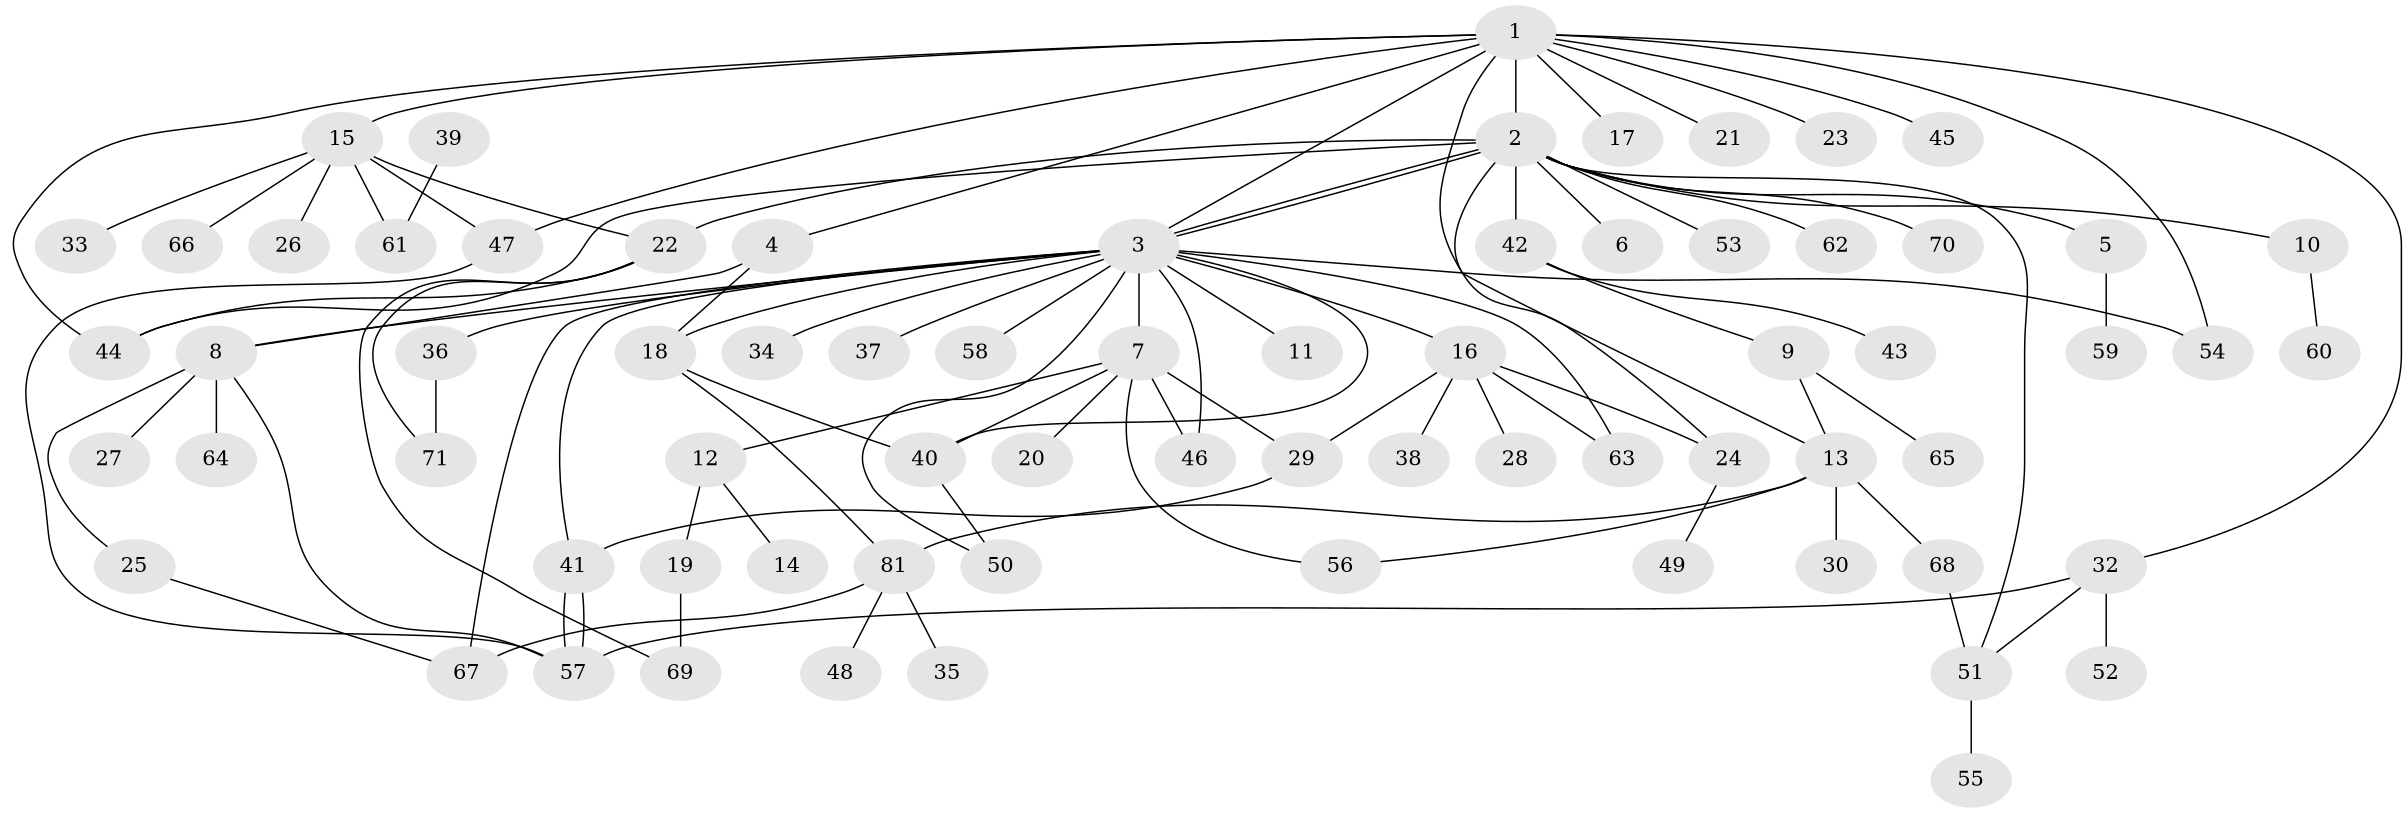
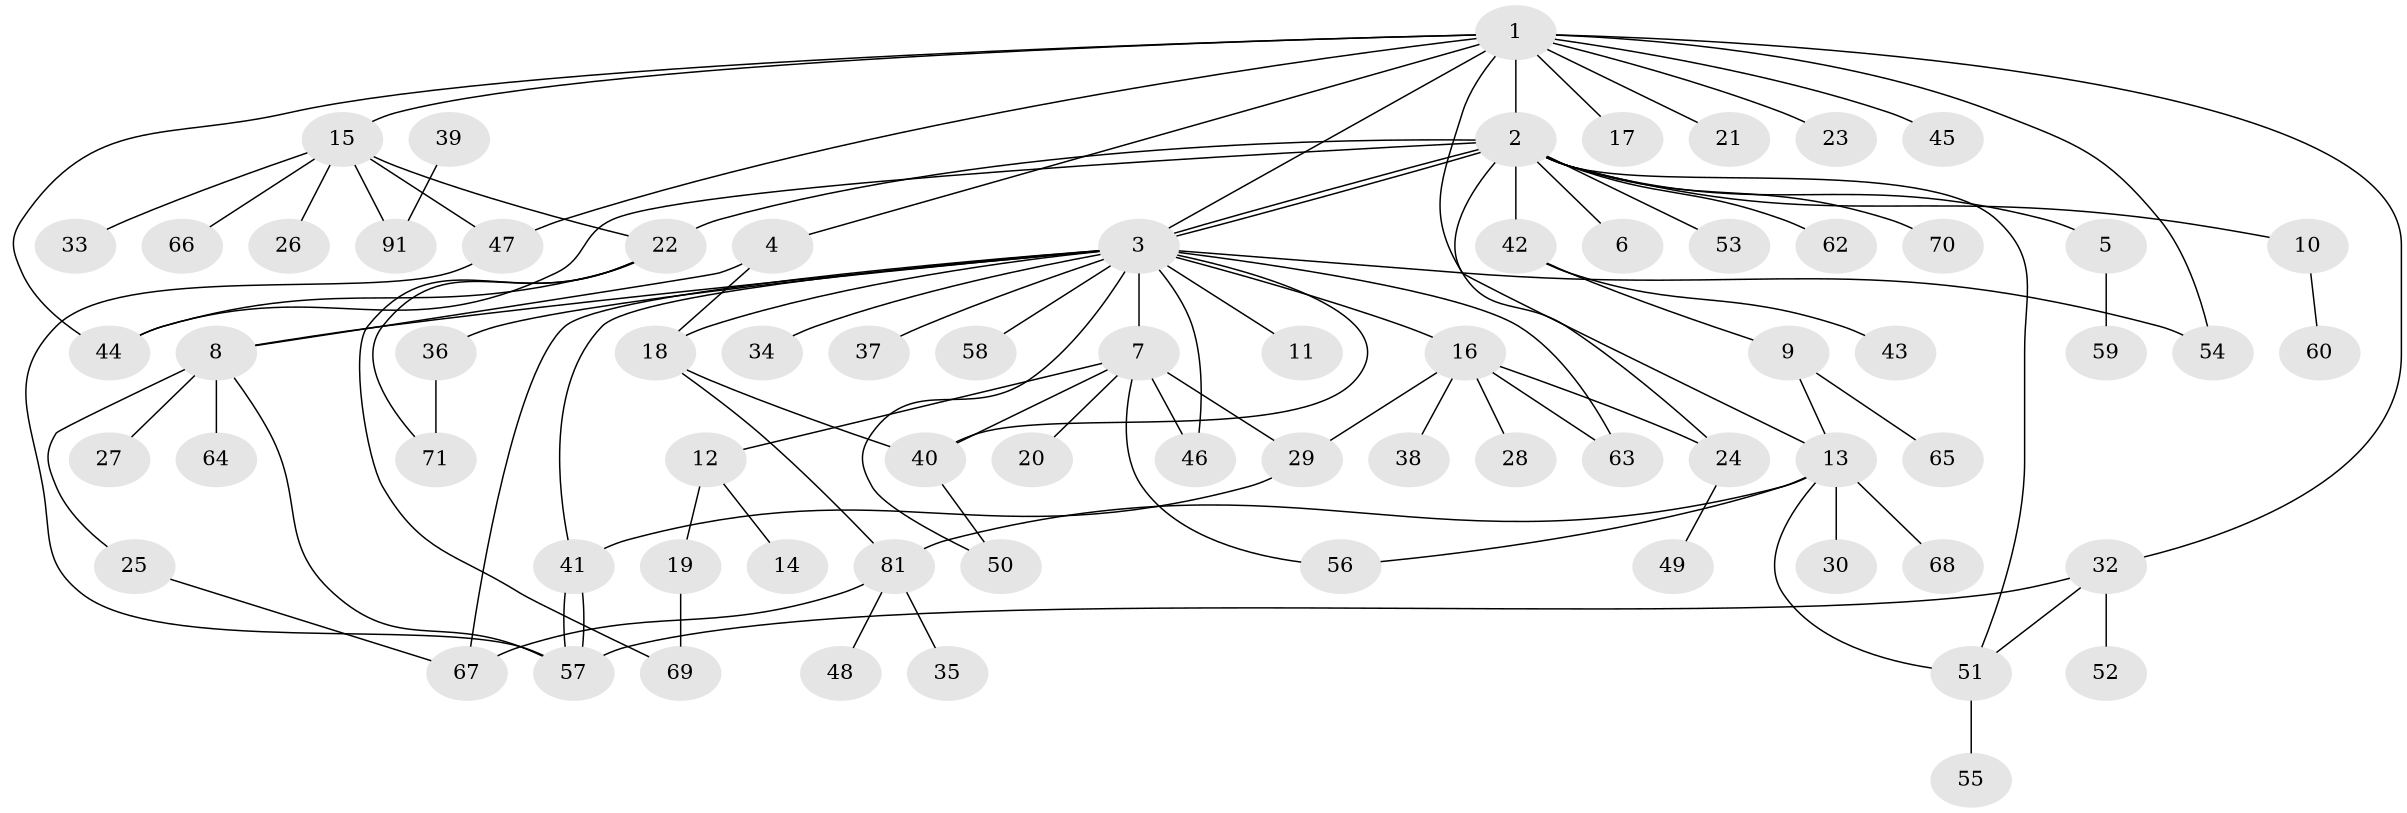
  graph {
    node [color=gray90 style=filled]
    1
    2
    3
    4
    13
    15
    17
    21
    23
    32
    44
    45
    47
    54
    5
    6
    10
    22
    24
    42
    51
    53
    62
    70
    36
    7
    8
    11
    16
    18
    34
    37
    40
    41
    46
    50
    58
    63
    67
    56
    30
    n42 [label=81]
    68
    26
    33
-   61
+   61 [label=91]
    66
    57
    52
    59
    60
    69
    71
    49
    9
    43
    55
    12
    20
    29
    25
    27
    64
    28
    38
    65
    14
    19
    35
    48
    39
    1 -- 2
    1 -- 3
    1 -- 4
    1 -- 13
    1 -- 15
    1 -- 17
    1 -- 21
    1 -- 23
    1 -- 32
    1 -- 44
    1 -- 45
    1 -- 47
    1 -- 54
    2 -- 3
    2 -- 3
    2 -- 44
    2 -- 5
    2 -- 6
    2 -- 10
    2 -- 22
    2 -- 24
    2 -- 42
    2 -- 51
    2 -- 53
    2 -- 62
    2 -- 70
    3 -- 54
    3 -- 36
    3 -- 7
    3 -- 8
    3 -- 11
    3 -- 16
    3 -- 18
    3 -- 34
    3 -- 37
    3 -- 40
    3 -- 41
    3 -- 46
    3 -- 50
    3 -- 58
    3 -- 63
    3 -- 67
    4 -- 8
    4 -- 18
-   68 -- 51
+   13 -- 51
    13 -- 56
    13 -- 30
    13 -- n42
    13 -- 68
    15 -- 47
    15 -- 22
    15 -- 26
    15 -- 33
    15 -- 61
    15 -- 66
    32 -- 51
    32 -- 57
    32 -- 52
    47 -- 57
    5 -- 59
    10 -- 60
    22 -- 44
    22 -- 69
    22 -- 71
    24 -- 49
    42 -- 9
    42 -- 43
    51 -- 55
    36 -- 71
    7 -- 40
    7 -- 46
    7 -- 56
    7 -- 12
    7 -- 20
    7 -- 29
    8 -- 57
    8 -- 25
    8 -- 27
    8 -- 64
    16 -- 24
    16 -- 63
    16 -- 29
    16 -- 28
    16 -- 38
    18 -- 40
    18 -- n42
    40 -- 50
    41 -- 57
    41 -- 57
    n42 -- 67
    n42 -- 35
    n42 -- 48
    9 -- 13
    9 -- 65
    12 -- 14
    12 -- 19
    29 -- 41
    25 -- 67
    19 -- 69
    39 -- 61
  }
